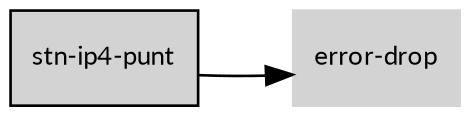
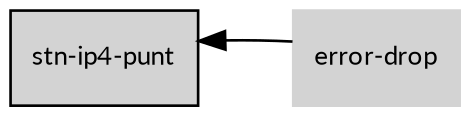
  digraph {
    rankdir=LR
    fontname=Lato
    node [fillcolor=lightgray fontcolor=black fontsize=10 shape=box style=filled fontname=Lato]
    "stn-ip4-punt" [color=black]
    "error-drop" [color=lightgray]
-   "stn-ip4-punt" -> "error-drop" [fontsize=8 fontname=Lato]
+   "error-drop" -> "stn-ip4-punt" [fontsize=8 fontname=Lato]
  }
